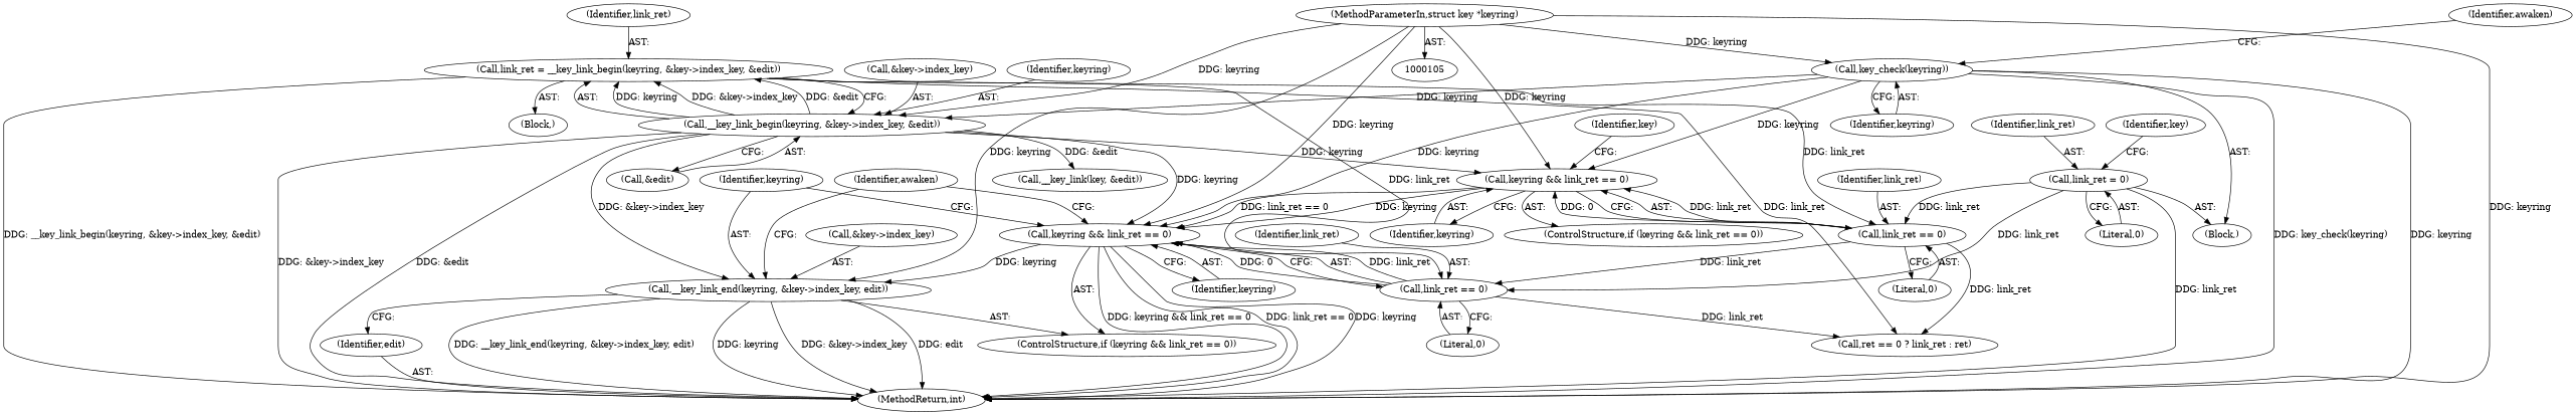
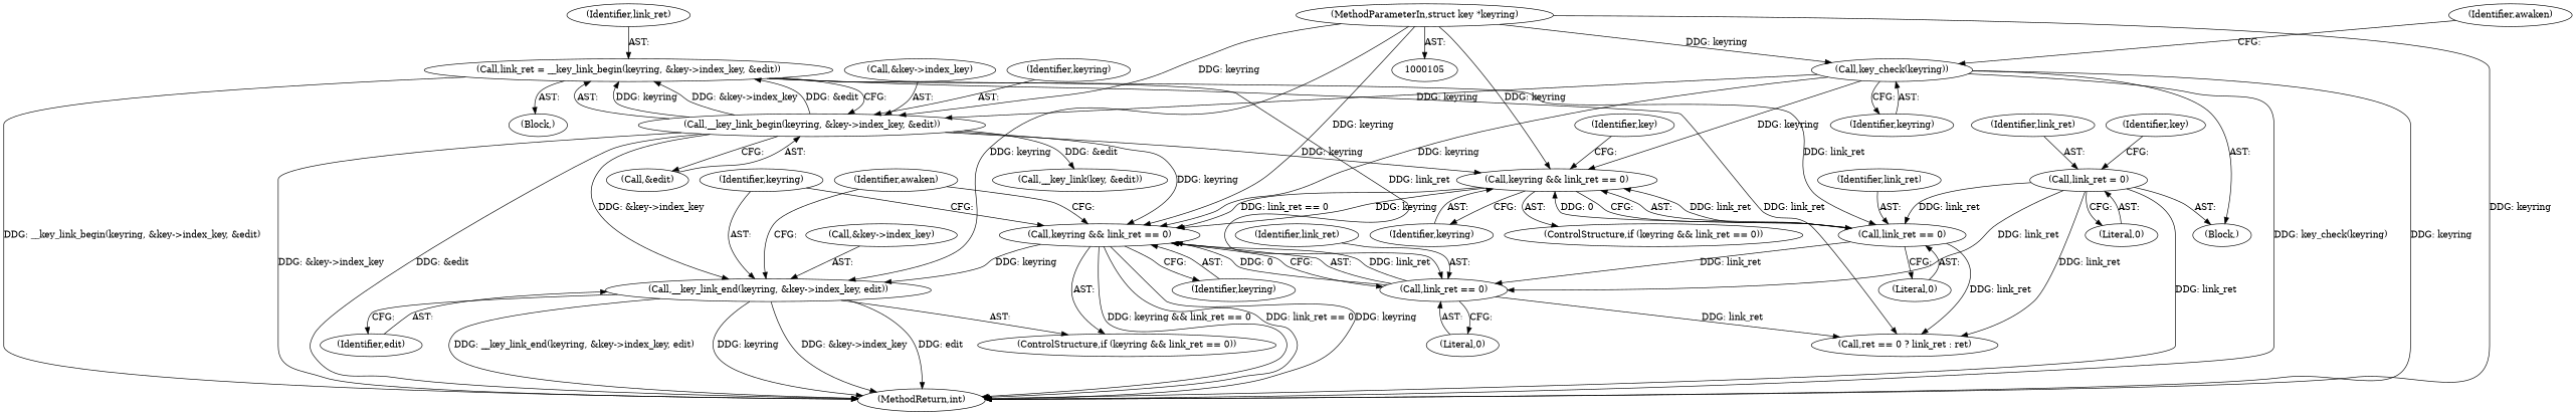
  digraph {
    n1 [label="(Call,__key_link_end(keyring, &key->index_key, edit))"]
    n2 [label="(MethodReturn,int)"]
    n3 [label="(Identifier,edit)"]
    n4 [label="(ControlStructure,if (keyring && link_ret == 0))"]
    n5 [label="(Call,keyring && link_ret == 0)"]
    n6 [label="(Call,link_ret == 0)"]
    n7 [label="(Identifier,keyring)"]
    n8 [label="(Call,ret == 0 ? link_ret : ret)"]
    n9 [label="(Literal,0)"]
    n10 [label="(Call,key_check(keyring))"]
    n11 [label="(Call,__key_link_begin(keyring, &key->index_key, &edit))"]
    n12 [label="(Call,keyring && link_ret == 0)"]
    n13 [label="(Identifier,keyring)"]
    n14 [label="(Block,)"]
    n15 [label="(Call,link_ret = __key_link_begin(keyring, &key->index_key, &edit))"]
    n16 [label="(Call,&edit)"]
    n17 [label="(Call,__key_link(key, &edit))"]
    n18 [label="(Call,link_ret == 0)"]
    n19 [label="(Identifier,keyring)"]
    n20 [label="(ControlStructure,if (keyring && link_ret == 0))"]
    n21 [label="(MethodParameterIn,struct key *keyring)"]
    1000105
    n23 [label="(Block,)"]
    n24 [label="(Literal,0)"]
    n25 [label="(Call,link_ret = 0)"]
    n26 [label="(Literal,0)"]
    n27 [label="(Identifier,awaken)"]
    n28 [label="(Identifier,keyring)"]
    n29 [label="(Identifier,key)"]
    n30 [label="(Identifier,link_ret)"]
    n31 [label="(Identifier,link_ret)"]
    n32 [label="(Identifier,key)"]
    n33 [label="(Identifier,awaken)"]
    n34 [label="(Call,&key->index_key)"]
    n35 [label="(Call,&key->index_key)"]
    n36 [label="(Identifier,link_ret)"]
    n37 [label="(Identifier,link_ret)"]
    n38 [label="(Identifier,keyring)"]
    n1 -> n2 [label="DDG: __key_link_end(keyring, &key->index_key, edit)"]
    n1 -> n2 [label="DDG: keyring"]
    n1 -> n2 [label="DDG: &key->index_key"]
    n1 -> n2 [label="DDG: edit"]
    n1 -> n3 [label="CFG: "]
    n1 -> n4 [label="AST: "]
-   n3 -> n2 [label="AST: "]
+   n3 -> n1 [label="AST: "]
    n5 -> n1 [label="DDG: keyring"]
    n5 -> n2 [label="DDG: keyring && link_ret == 0"]
    n5 -> n2 [label="DDG: link_ret == 0"]
    n5 -> n2 [label="DDG: keyring"]
    n5 -> n4 [label="AST: "]
    n5 -> n6 [label="CFG: "]
    n5 -> n7 [label="CFG: "]
    n6 -> n5 [label="AST: "]
    n6 -> n5 [label="DDG: link_ret"]
    n6 -> n5 [label="DDG: 0"]
    n6 -> n8 [label="DDG: link_ret"]
    n6 -> n9 [label="CFG: "]
    n7 -> n5 [label="AST: "]
    n9 -> n6 [label="AST: "]
    n10 -> n2 [label="DDG: keyring"]
    n10 -> n2 [label="DDG: key_check(keyring)"]
    n10 -> n5 [label="DDG: keyring"]
    n10 -> n11 [label="DDG: keyring"]
    n10 -> n12 [label="DDG: keyring"]
    n10 -> n13 [label="CFG: "]
    n10 -> n14 [label="AST: "]
    n11 -> n1 [label="DDG: &key->index_key"]
    n11 -> n2 [label="DDG: &edit"]
    n11 -> n2 [label="DDG: &key->index_key"]
    n11 -> n5 [label="DDG: keyring"]
    n11 -> n12 [label="DDG: keyring"]
    n11 -> n15 [label="AST: "]
    n11 -> n15 [label="DDG: keyring"]
    n11 -> n15 [label="DDG: &key->index_key"]
    n11 -> n15 [label="DDG: &edit"]
    n11 -> n16 [label="CFG: "]
    n11 -> n17 [label="DDG: &edit"]
    n12 -> n5 [label="DDG: keyring"]
    n12 -> n5 [label="DDG: link_ret == 0"]
    n12 -> n18 [label="CFG: "]
    n12 -> n19 [label="CFG: "]
    n12 -> n20 [label="AST: "]
    n13 -> n10 [label="AST: "]
    n15 -> n2 [label="DDG: __key_link_begin(keyring, &key->index_key, &edit)"]
    n15 -> n6 [label="DDG: link_ret"]
    n15 -> n8 [label="DDG: link_ret"]
    n15 -> n11 [label="CFG: "]
    n15 -> n18 [label="DDG: link_ret"]
    n15 -> n23 [label="AST: "]
    n16 -> n11 [label="AST: "]
    n18 -> n6 [label="DDG: link_ret"]
    n18 -> n8 [label="DDG: link_ret"]
    n18 -> n12 [label="AST: "]
    n18 -> n12 [label="DDG: link_ret"]
    n18 -> n12 [label="DDG: 0"]
    n18 -> n24 [label="CFG: "]
    n19 -> n12 [label="AST: "]
    n21 -> n1 [label="DDG: keyring"]
    n21 -> n2 [label="DDG: keyring"]
    n21 -> n5 [label="DDG: keyring"]
    n21 -> n10 [label="DDG: keyring"]
    n21 -> n11 [label="DDG: keyring"]
    n21 -> n12 [label="DDG: keyring"]
    n21 -> 1000105 [label="AST: "]
    n24 -> n18 [label="AST: "]
    n25 -> n2 [label="DDG: link_ret"]
    n25 -> n6 [label="DDG: link_ret"]
+   n25 -> n8 [label="DDG: link_ret"]
    n25 -> n14 [label="AST: "]
    n25 -> n18 [label="DDG: link_ret"]
    n25 -> n26 [label="CFG: "]
    n26 -> n25 [label="AST: "]
    n27 -> n1 [label="CFG: "]
    n27 -> n5 [label="CFG: "]
    n28 -> n1 [label="AST: "]
    n28 -> n5 [label="CFG: "]
    n29 -> n25 [label="CFG: "]
    n30 -> n6 [label="AST: "]
    n31 -> n25 [label="AST: "]
    n32 -> n12 [label="CFG: "]
    n33 -> n10 [label="CFG: "]
    n34 -> n1 [label="AST: "]
    n35 -> n11 [label="AST: "]
    n36 -> n15 [label="AST: "]
    n37 -> n18 [label="AST: "]
    n38 -> n11 [label="AST: "]
  }
